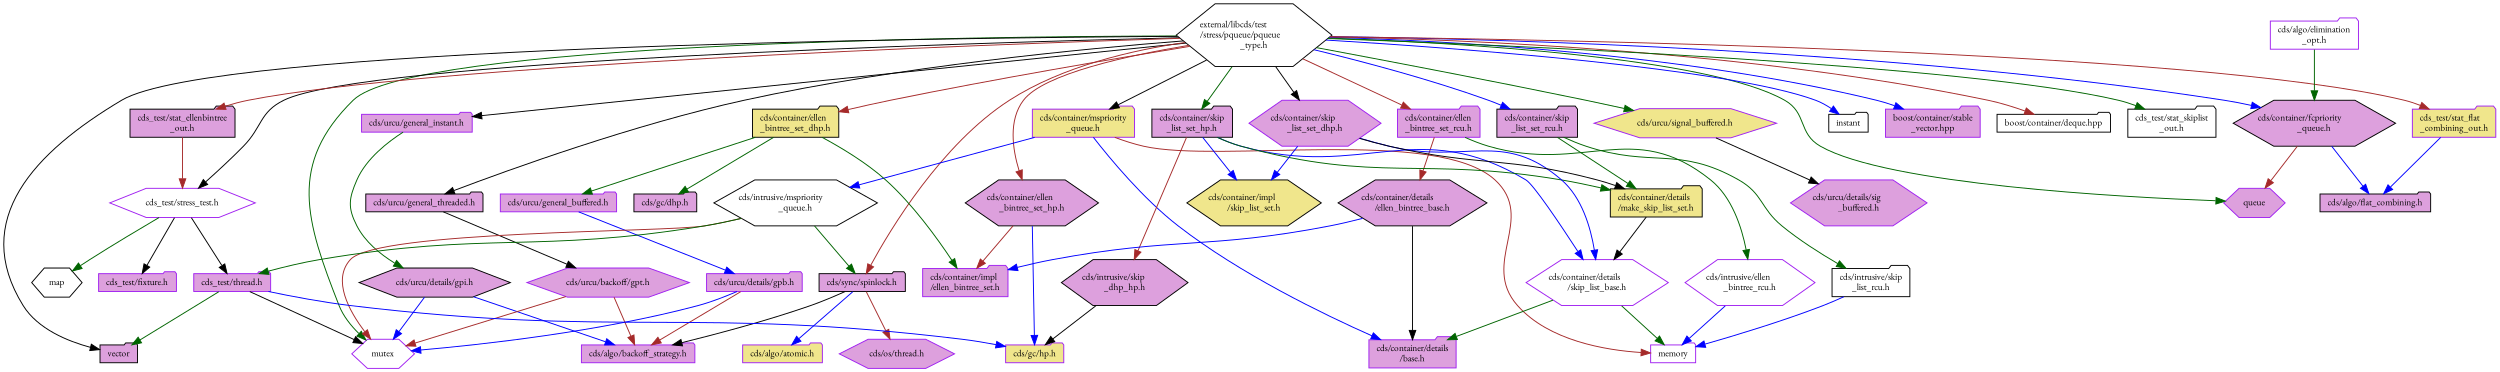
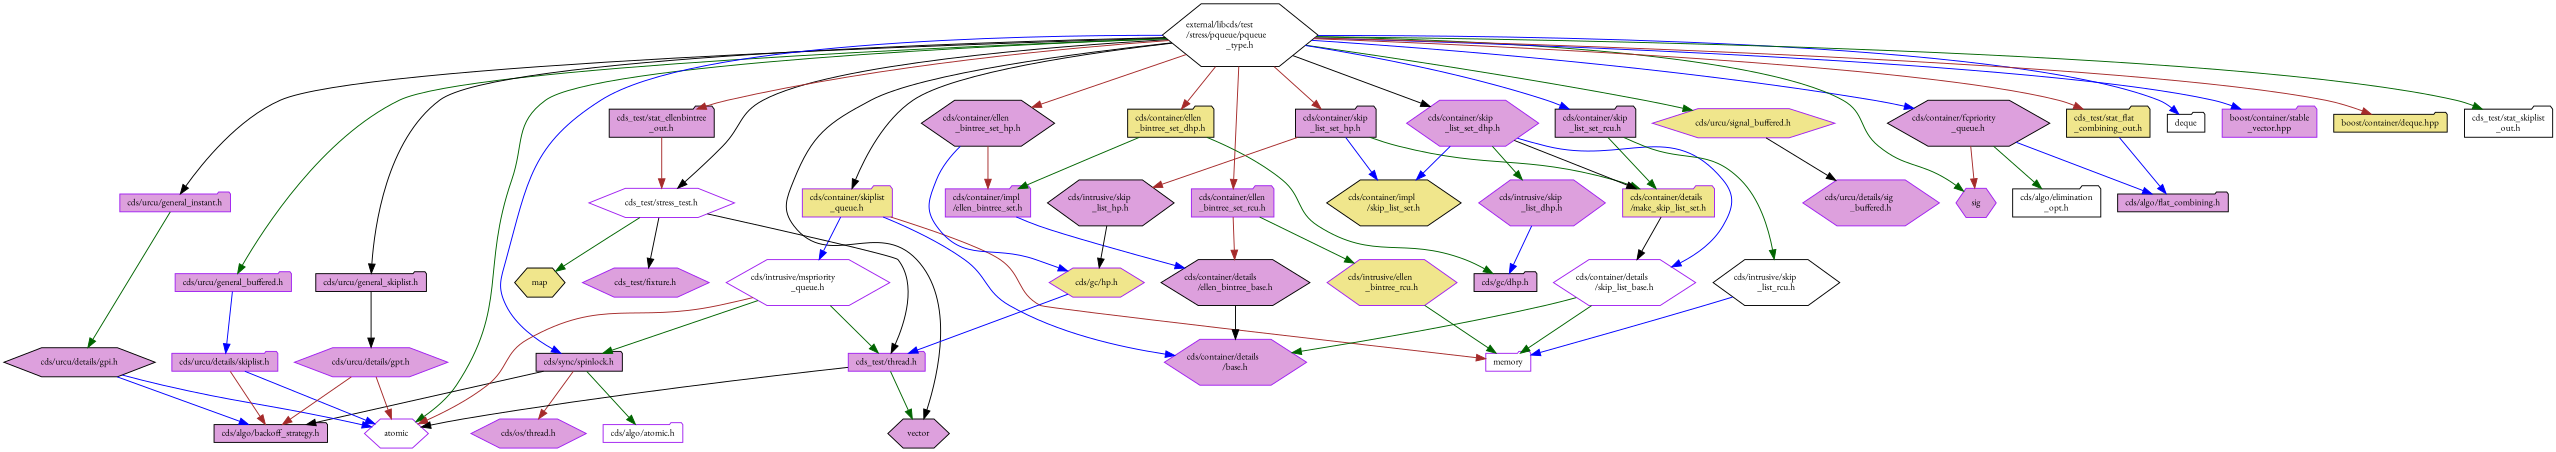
  digraph {
    fontname="EB Garamond"
    node [color=purple fillcolor=plum fontname="EB Garamond" fontsize=10 shape=folder style=filled]
    edge [color=blue fontname="EB Garamond" fontsize=10 labelfontname=Helvetica labelfontsize=10 style=solid]
    n1 [color=black fillcolor=white fontcolor=black height=0.2 label="external/libcds/test\l/stress/pqueue/pqueue\l_type.h" shape=hexagon width=0.4]
    n2 [height=0.2 label="cds/urcu/general_instant.h" width=0.4]
-   n3 [fillcolor=white height=0.2 label=mutex shape=hexagon width=0.4]
+   n3 [fillcolor=white height=0.2 label=atomic shape=hexagon width=0.4]
    n4 [height=0.2 label="cds/urcu/general_buffered.h" width=0.4]
-   n5 [color=black height=0.2 label="cds/urcu/general_threaded.h" width=0.4]
+   n5 [color=black height=0.2 label="cds/urcu/general_skiplist.h" width=0.4]
    n6 [fillcolor=khaki height=0.2 label="cds/urcu/signal_buffered.h" shape=hexagon width=0.4]
-   n7 [fillcolor=khaki height=0.2 label="cds/container/mspriority\l_queue.h" width=0.4]
+   n7 [fillcolor=khaki height=0.2 label="cds/container/skiplist\l_queue.h" width=0.4]
    n8 [color=black height=0.2 label="cds/sync/spinlock.h" width=0.4]
    n9 [color=black height=0.2 label="cds/container/fcpriority\l_queue.h" shape=hexagon width=0.4]
-   n10 [height=0.2 label=queue shape=hexagon width=0.4]
+   n10 [height=0.2 label=sig shape=hexagon width=0.4]
    n11 [color=black height=0.2 label="cds/container/ellen\l_bintree_set_hp.h" shape=hexagon width=0.4]
    n12 [color=black fillcolor=khaki height=0.2 label="cds/container/ellen\l_bintree_set_dhp.h" width=0.4]
    n13 [height=0.2 label="cds/container/ellen\l_bintree_set_rcu.h" width=0.4]
    n14 [color=black height=0.2 label="cds/container/skip\l_list_set_hp.h" width=0.4]
    n15 [height=0.2 label="cds/container/skip\l_list_set_dhp.h" shape=hexagon width=0.4]
    n16 [color=black height=0.2 label="cds/container/skip\l_list_set_rcu.h" width=0.4]
-   n17 [color=black height=0.2 label=vector width=0.4]
-   n18 [color=black fillcolor=white height=0.2 label=instant width=0.4]
+   n17 [color=black height=0.2 label=vector shape=hexagon width=0.4]
+   n18 [color=black fillcolor=white height=0.2 label=deque width=0.4]
    n19 [height=0.2 label="boost/container/stable\l_vector.hpp" width=0.4]
-   n20 [color=black fillcolor=white height=0.2 label="boost/container/deque.hpp" width=0.4]
+   n20 [color=black fillcolor=khaki height=0.2 label="boost/container/deque.hpp" width=0.4]
    n21 [fillcolor=white height=0.2 label="cds_test/stress_test.h" shape=hexagon width=0.4]
    n22 [color=black height=0.2 label="cds_test/stat_ellenbintree\l_out.h" width=0.4]
    n23 [color=black fillcolor=white height=0.2 label="cds_test/stat_skiplist\l_out.h" width=0.4]
-   n24 [fillcolor=khaki height=0.2 label="cds_test/stat_flat\l_combining_out.h" width=0.4]
+   n24 [color=black fillcolor=khaki height=0.2 label="cds_test/stat_flat\l_combining_out.h" width=0.4]
    n25 [color=black height=0.2 label="cds/urcu/details/gpi.h" shape=hexagon width=0.4]
-   n26 [height=0.2 label="cds/urcu/details/gpb.h" width=0.4]
-   n27 [height=0.2 label="cds/urcu/backoff/gpt.h" shape=hexagon width=0.4]
+   n26 [height=0.2 label="cds/urcu/details/skiplist.h" width=0.4]
+   n27 [height=0.2 label="cds/urcu/details/gpt.h" shape=hexagon width=0.4]
    n28 [height=0.2 label="cds/urcu/details/sig\l_buffered.h" shape=hexagon width=0.4]
    n29 [fillcolor=white height=0.2 label=memory width=0.4]
-   n30 [height=0.2 label="cds/container/details\l/base.h" width=0.4]
-   n31 [color=black fillcolor=white height=0.2 label="cds/intrusive/mspriority\l_queue.h" shape=hexagon width=0.4]
-   n32 [height=0.2 label="cds/algo/backoff_strategy.h" width=0.4]
+   n30 [height=0.2 label="cds/container/details\l/base.h" shape=hexagon width=0.4]
+   n31 [fillcolor=white height=0.2 label="cds/intrusive/mspriority\l_queue.h" shape=hexagon width=0.4]
+   n32 [color=black height=0.2 label="cds/algo/backoff_strategy.h" width=0.4]
    n33 [height=0.2 label="cds/os/thread.h" shape=hexagon width=0.4]
-   n34 [fillcolor=khaki height=0.2 label="cds/algo/atomic.h" width=0.4]
+   n34 [fillcolor=white height=0.2 label="cds/algo/atomic.h" width=0.4]
    n35 [color=black height=0.2 label="cds/algo/flat_combining.h" width=0.4]
-   n36 [fillcolor=white height=0.2 label="cds/algo/elimination\l_opt.h" width=0.4]
-   n37 [fillcolor=khaki height=0.2 label="cds/gc/hp.h" width=0.4]
+   n36 [color=black fillcolor=white height=0.2 label="cds/algo/elimination\l_opt.h" width=0.4]
+   n37 [fillcolor=khaki height=0.2 label="cds/gc/hp.h" shape=hexagon width=0.4]
    n38 [height=0.2 label="cds/container/impl\l/ellen_bintree_set.h" width=0.4]
    n39 [color=black height=0.2 label="cds/gc/dhp.h" width=0.4]
    n40 [color=black height=0.2 label="cds/container/details\l/ellen_bintree_base.h" shape=hexagon width=0.4]
-   n41 [fillcolor=white height=0.2 label="cds/intrusive/ellen\l_bintree_rcu.h" shape=hexagon width=0.4]
+   n41 [fillcolor=khaki height=0.2 label="cds/intrusive/ellen\l_bintree_rcu.h" shape=hexagon width=0.4]
    n42 [fillcolor=white height=0.2 label="cds/container/details\l/skip_list_base.h" shape=hexagon width=0.4]
-   n43 [color=black height=0.2 label="cds/intrusive/skip\l_dhp_hp.h" shape=hexagon width=0.4]
-   n44 [color=black fillcolor=khaki height=0.2 label="cds/container/details\l/make_skip_list_set.h" width=0.4]
+   n43 [color=black height=0.2 label="cds/intrusive/skip\l_list_hp.h" shape=hexagon width=0.4]
+   n44 [fillcolor=khaki height=0.2 label="cds/container/details\l/make_skip_list_set.h" width=0.4]
    n45 [color=black fillcolor=khaki height=0.2 label="cds/container/impl\l/skip_list_set.h" shape=hexagon width=0.4]
-   n47 [color=black fillcolor=white height=0.2 label="cds/intrusive/skip\l_list_rcu.h" width=0.4]
-   n48 [color=black fillcolor=white height=0.2 label=map shape=hexagon width=0.4]
-   n49 [height=0.2 label="cds_test/fixture.h" width=0.4]
+   n46 [height=0.2 label="cds/intrusive/skip\l_list_dhp.h" shape=hexagon width=0.4]
+   n47 [color=black fillcolor=white height=0.2 label="cds/intrusive/skip\l_list_rcu.h" shape=hexagon width=0.4]
+   n48 [color=black fillcolor=khaki height=0.2 label=map shape=hexagon width=0.4]
+   n49 [height=0.2 label="cds_test/fixture.h" shape=hexagon width=0.4]
    n50 [height=0.2 label="cds_test/thread.h" width=0.4]
    n1 -> n2 [color=black]
    n1 -> n3 [color=darkgreen]
-   n12 -> n4 [color=darkgreen]
+   n1 -> n4 [color=darkgreen]
    n1 -> n5 [color=black]
    n1 -> n6 [color=darkgreen]
    n1 -> n7 [color=black]
-   n1 -> n8 [color=brown]
+   n1 -> n8
    n1 -> n9
    n1 -> n10 [color=darkgreen]
    n1 -> n11 [color=brown]
    n1 -> n12 [color=brown]
    n1 -> n13 [color=brown]
-   n1 -> n14 [color=darkgreen]
+   n1 -> n14 [color=brown]
    n1 -> n15 [color=black]
    n1 -> n16
    n1 -> n17 [color=black]
    n1 -> n18
    n1 -> n19
    n1 -> n20 [color=brown]
    n1 -> n21 [color=black]
    n1 -> n22 [color=brown]
    n1 -> n23 [color=darkgreen]
    n1 -> n24 [color=brown]
    n2 -> n25 [color=darkgreen]
    n4 -> n26
    n5 -> n27 [color=black]
    n6 -> n28 [color=black]
    n7 -> n29 [color=brown]
    n7 -> n30
    n7 -> n31
    n8 -> n32 [color=black]
    n8 -> n33 [color=brown]
-   n8 -> n34
+   n8 -> n34 [color=darkgreen]
    n9 -> n10 [color=brown]
    n9 -> n35
-   n36 -> n9 [color=darkgreen]
+   n9 -> n36 [color=darkgreen]
    n11 -> n37
    n11 -> n38 [color=brown]
    n12 -> n38 [color=darkgreen]
    n12 -> n39 [color=darkgreen]
    n13 -> n40 [color=brown]
    n13 -> n41 [color=darkgreen]
-   n14 -> n42
    n14 -> n43 [color=brown]
    n14 -> n44 [color=darkgreen]
    n14 -> n45
    n15 -> n42
    n15 -> n44 [color=black]
    n15 -> n45
+   n15 -> n46 [color=darkgreen]
    n16 -> n44 [color=darkgreen]
    n16 -> n47 [color=darkgreen]
    n21 -> n48 [color=darkgreen]
    n21 -> n49 [color=black]
    n21 -> n50 [color=black]
    n22 -> n21 [color=brown]
    n24 -> n35
    n25 -> n3
    n25 -> n32
    n26 -> n3
    n26 -> n32 [color=brown]
    n27 -> n3 [color=brown]
    n27 -> n32 [color=brown]
    n31 -> n3 [color=brown]
    n31 -> n8 [color=darkgreen]
    n31 -> n50 [color=darkgreen]
-   n40 -> n38
+   n38 -> n40
    n40 -> n30 [color=black]
-   n41 -> n29
+   n41 -> n29 [color=darkgreen]
    n42 -> n29 [color=darkgreen]
    n42 -> n30 [color=darkgreen]
    n43 -> n37 [color=black]
    n44 -> n42 [color=black]
+   n46 -> n39
    n47 -> n29
    n50 -> n3 [color=black]
    n50 -> n17 [color=darkgreen]
-   n50 -> n37
+   n37 -> n50
  }
